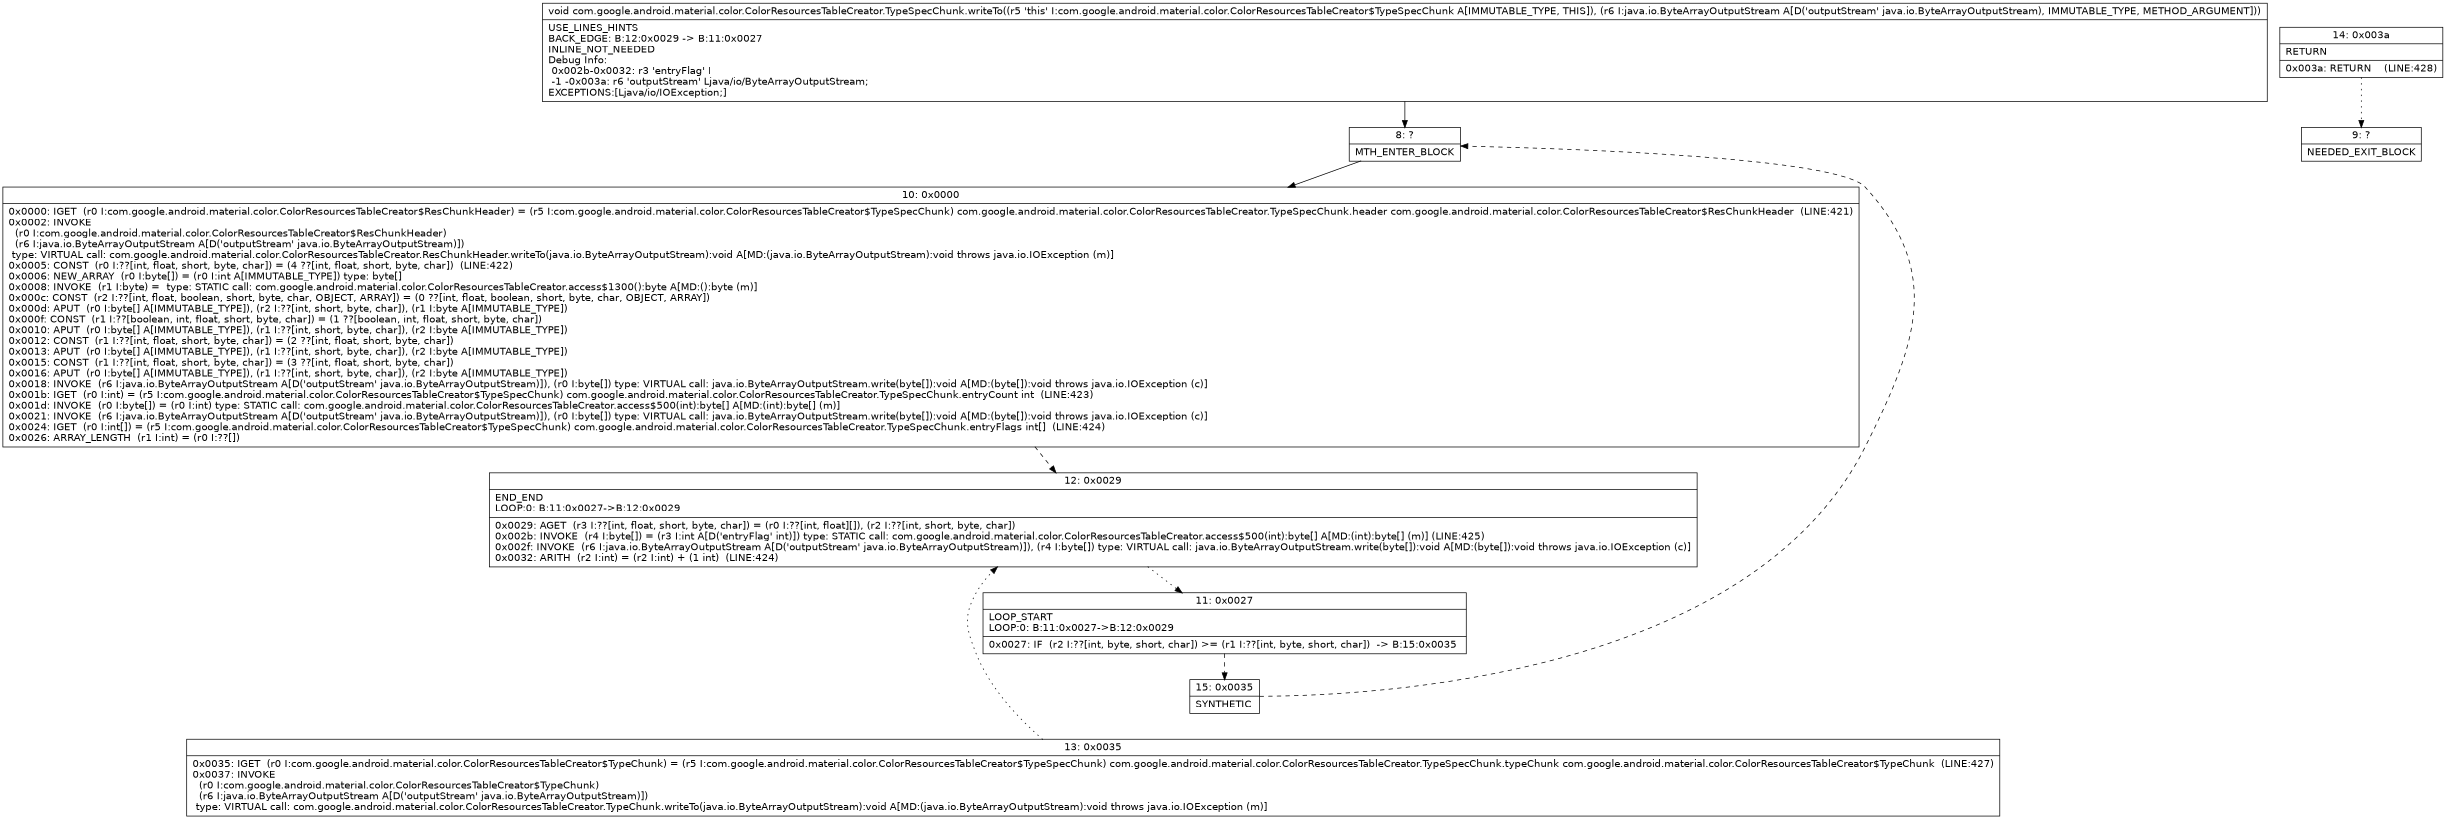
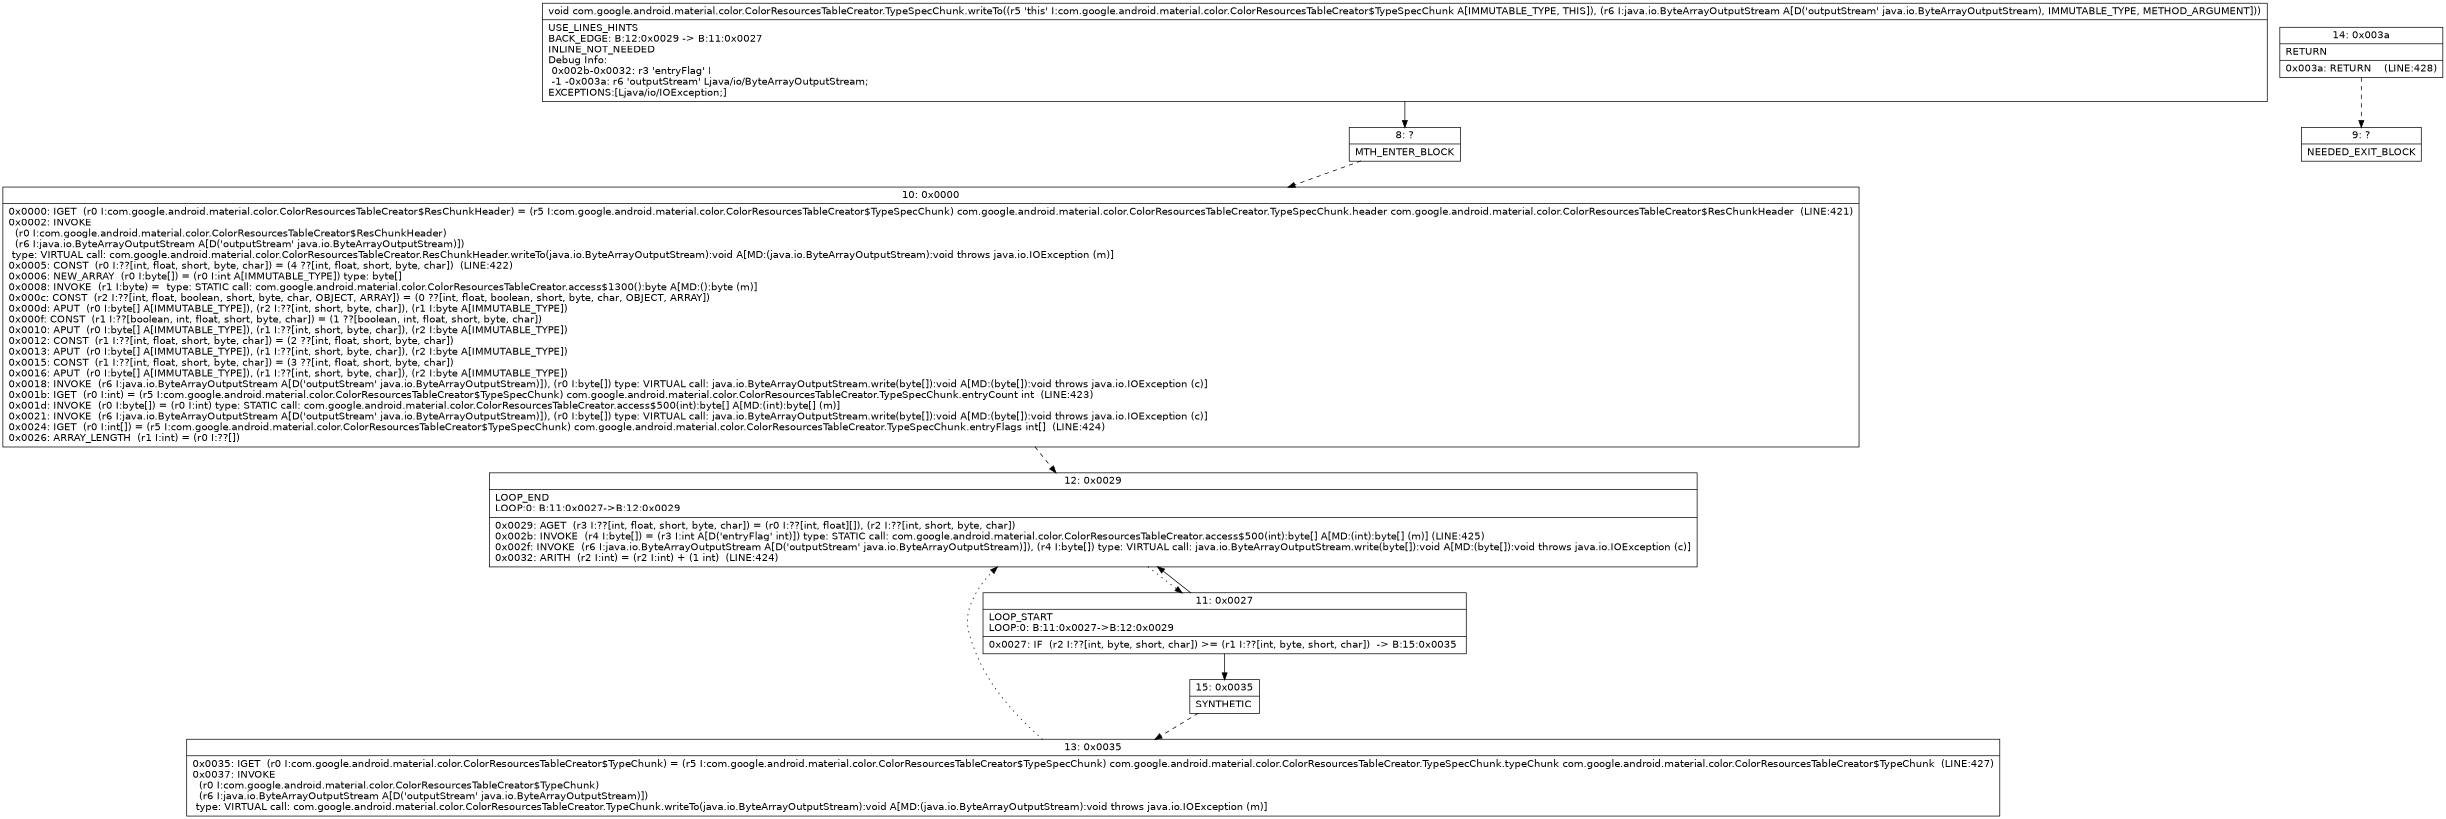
  digraph {
    fontname="DejaVu Sans"
    node [fontname="DejaVu Sans" shape=record]
    edge [fontname="DejaVu Sans" style=dashed]
    n1 [label="{8\:\ ?|MTH_ENTER_BLOCK\l}"]
    n2 [label="{10\:\ 0x0000|0x0000: IGET  (r0 I:com.google.android.material.color.ColorResourcesTableCreator$ResChunkHeader) = (r5 I:com.google.android.material.color.ColorResourcesTableCreator$TypeSpecChunk) com.google.android.material.color.ColorResourcesTableCreator.TypeSpecChunk.header com.google.android.material.color.ColorResourcesTableCreator$ResChunkHeader  (LINE:421)\l0x0002: INVOKE  \l  (r0 I:com.google.android.material.color.ColorResourcesTableCreator$ResChunkHeader)\l  (r6 I:java.io.ByteArrayOutputStream A[D('outputStream' java.io.ByteArrayOutputStream)])\l type: VIRTUAL call: com.google.android.material.color.ColorResourcesTableCreator.ResChunkHeader.writeTo(java.io.ByteArrayOutputStream):void A[MD:(java.io.ByteArrayOutputStream):void throws java.io.IOException (m)]\l0x0005: CONST  (r0 I:??[int, float, short, byte, char]) = (4 ??[int, float, short, byte, char])  (LINE:422)\l0x0006: NEW_ARRAY  (r0 I:byte[]) = (r0 I:int A[IMMUTABLE_TYPE]) type: byte[] \l0x0008: INVOKE  (r1 I:byte) =  type: STATIC call: com.google.android.material.color.ColorResourcesTableCreator.access$1300():byte A[MD:():byte (m)]\l0x000c: CONST  (r2 I:??[int, float, boolean, short, byte, char, OBJECT, ARRAY]) = (0 ??[int, float, boolean, short, byte, char, OBJECT, ARRAY]) \l0x000d: APUT  (r0 I:byte[] A[IMMUTABLE_TYPE]), (r2 I:??[int, short, byte, char]), (r1 I:byte A[IMMUTABLE_TYPE]) \l0x000f: CONST  (r1 I:??[boolean, int, float, short, byte, char]) = (1 ??[boolean, int, float, short, byte, char]) \l0x0010: APUT  (r0 I:byte[] A[IMMUTABLE_TYPE]), (r1 I:??[int, short, byte, char]), (r2 I:byte A[IMMUTABLE_TYPE]) \l0x0012: CONST  (r1 I:??[int, float, short, byte, char]) = (2 ??[int, float, short, byte, char]) \l0x0013: APUT  (r0 I:byte[] A[IMMUTABLE_TYPE]), (r1 I:??[int, short, byte, char]), (r2 I:byte A[IMMUTABLE_TYPE]) \l0x0015: CONST  (r1 I:??[int, float, short, byte, char]) = (3 ??[int, float, short, byte, char]) \l0x0016: APUT  (r0 I:byte[] A[IMMUTABLE_TYPE]), (r1 I:??[int, short, byte, char]), (r2 I:byte A[IMMUTABLE_TYPE]) \l0x0018: INVOKE  (r6 I:java.io.ByteArrayOutputStream A[D('outputStream' java.io.ByteArrayOutputStream)]), (r0 I:byte[]) type: VIRTUAL call: java.io.ByteArrayOutputStream.write(byte[]):void A[MD:(byte[]):void throws java.io.IOException (c)]\l0x001b: IGET  (r0 I:int) = (r5 I:com.google.android.material.color.ColorResourcesTableCreator$TypeSpecChunk) com.google.android.material.color.ColorResourcesTableCreator.TypeSpecChunk.entryCount int  (LINE:423)\l0x001d: INVOKE  (r0 I:byte[]) = (r0 I:int) type: STATIC call: com.google.android.material.color.ColorResourcesTableCreator.access$500(int):byte[] A[MD:(int):byte[] (m)]\l0x0021: INVOKE  (r6 I:java.io.ByteArrayOutputStream A[D('outputStream' java.io.ByteArrayOutputStream)]), (r0 I:byte[]) type: VIRTUAL call: java.io.ByteArrayOutputStream.write(byte[]):void A[MD:(byte[]):void throws java.io.IOException (c)]\l0x0024: IGET  (r0 I:int[]) = (r5 I:com.google.android.material.color.ColorResourcesTableCreator$TypeSpecChunk) com.google.android.material.color.ColorResourcesTableCreator.TypeSpecChunk.entryFlags int[]  (LINE:424)\l0x0026: ARRAY_LENGTH  (r1 I:int) = (r0 I:??[]) \l}"]
-   n3 [label="{12\:\ 0x0029|END_END\lLOOP:0: B:11:0x0027\-\>B:12:0x0029\l|0x0029: AGET  (r3 I:??[int, float, short, byte, char]) = (r0 I:??[int, float][]), (r2 I:??[int, short, byte, char]) \l0x002b: INVOKE  (r4 I:byte[]) = (r3 I:int A[D('entryFlag' int)]) type: STATIC call: com.google.android.material.color.ColorResourcesTableCreator.access$500(int):byte[] A[MD:(int):byte[] (m)] (LINE:425)\l0x002f: INVOKE  (r6 I:java.io.ByteArrayOutputStream A[D('outputStream' java.io.ByteArrayOutputStream)]), (r4 I:byte[]) type: VIRTUAL call: java.io.ByteArrayOutputStream.write(byte[]):void A[MD:(byte[]):void throws java.io.IOException (c)]\l0x0032: ARITH  (r2 I:int) = (r2 I:int) + (1 int)  (LINE:424)\l}"]
+   n3 [label="{12\:\ 0x0029|LOOP_END\lLOOP:0: B:11:0x0027\-\>B:12:0x0029\l|0x0029: AGET  (r3 I:??[int, float, short, byte, char]) = (r0 I:??[int, float][]), (r2 I:??[int, short, byte, char]) \l0x002b: INVOKE  (r4 I:byte[]) = (r3 I:int A[D('entryFlag' int)]) type: STATIC call: com.google.android.material.color.ColorResourcesTableCreator.access$500(int):byte[] A[MD:(int):byte[] (m)] (LINE:425)\l0x002f: INVOKE  (r6 I:java.io.ByteArrayOutputStream A[D('outputStream' java.io.ByteArrayOutputStream)]), (r4 I:byte[]) type: VIRTUAL call: java.io.ByteArrayOutputStream.write(byte[]):void A[MD:(byte[]):void throws java.io.IOException (c)]\l0x0032: ARITH  (r2 I:int) = (r2 I:int) + (1 int)  (LINE:424)\l}"]
    n4 [label="{11\:\ 0x0027|LOOP_START\lLOOP:0: B:11:0x0027\-\>B:12:0x0029\l|0x0027: IF  (r2 I:??[int, byte, short, char]) \>= (r1 I:??[int, byte, short, char])  \-\> B:15:0x0035 \l}"]
    n5 [label="{15\:\ 0x0035|SYNTHETIC\l}"]
    n6 [label="{13\:\ 0x0035|0x0035: IGET  (r0 I:com.google.android.material.color.ColorResourcesTableCreator$TypeChunk) = (r5 I:com.google.android.material.color.ColorResourcesTableCreator$TypeSpecChunk) com.google.android.material.color.ColorResourcesTableCreator.TypeSpecChunk.typeChunk com.google.android.material.color.ColorResourcesTableCreator$TypeChunk  (LINE:427)\l0x0037: INVOKE  \l  (r0 I:com.google.android.material.color.ColorResourcesTableCreator$TypeChunk)\l  (r6 I:java.io.ByteArrayOutputStream A[D('outputStream' java.io.ByteArrayOutputStream)])\l type: VIRTUAL call: com.google.android.material.color.ColorResourcesTableCreator.TypeChunk.writeTo(java.io.ByteArrayOutputStream):void A[MD:(java.io.ByteArrayOutputStream):void throws java.io.IOException (m)]\l}"]
    n7 [label="{14\:\ 0x003a|RETURN\l|0x003a: RETURN    (LINE:428)\l}"]
    n8 [label="{9\:\ ?|NEEDED_EXIT_BLOCK\l}"]
    n9 [label="{void com.google.android.material.color.ColorResourcesTableCreator.TypeSpecChunk.writeTo((r5 'this' I:com.google.android.material.color.ColorResourcesTableCreator$TypeSpecChunk A[IMMUTABLE_TYPE, THIS]), (r6 I:java.io.ByteArrayOutputStream A[D('outputStream' java.io.ByteArrayOutputStream), IMMUTABLE_TYPE, METHOD_ARGUMENT]))  | USE_LINES_HINTS\lBACK_EDGE: B:12:0x0029 \-\> B:11:0x0027\lINLINE_NOT_NEEDED\lDebug Info:\l  0x002b\-0x0032: r3 'entryFlag' I\l  \-1 \-0x003a: r6 'outputStream' Ljava\/io\/ByteArrayOutputStream;\lEXCEPTIONS:[Ljava\/io\/IOException;]\l}"]
-   n1 -> n2 [style=solid]
+   n1 -> n2
    n2 -> n3
    n3 -> n4 [style=dotted]
-   n4 -> n5
-   n5 -> n1
+   n4 -> n3 [style=solid]
+   n4 -> n5 [style=solid]
+   n5 -> n6
    n6 -> n3 [style=dotted]
-   n7 -> n8 [style=dotted]
+   n7 -> n8
    n9 -> n1 [style=solid]
  }
